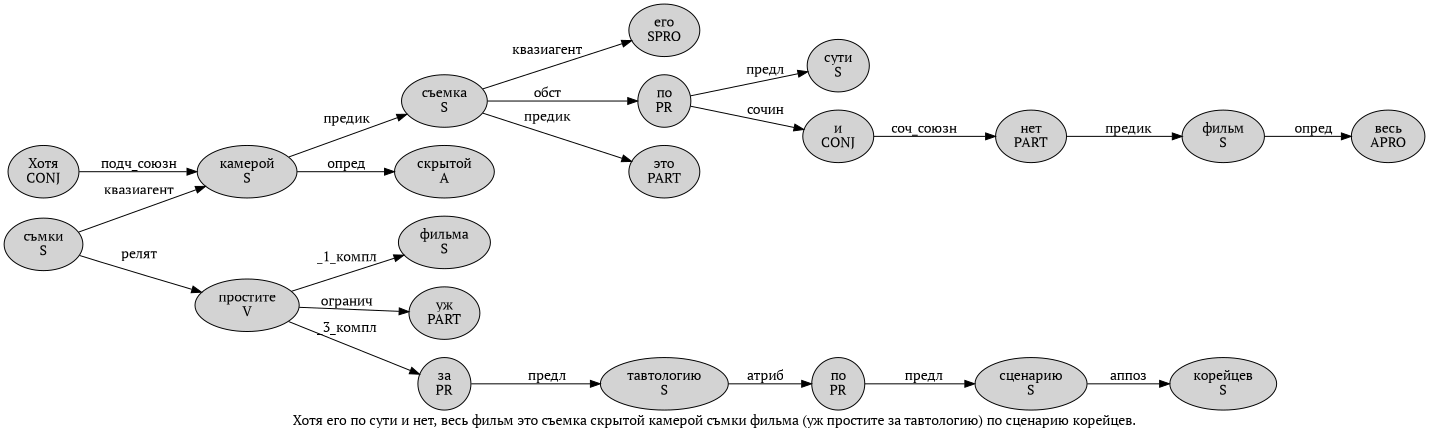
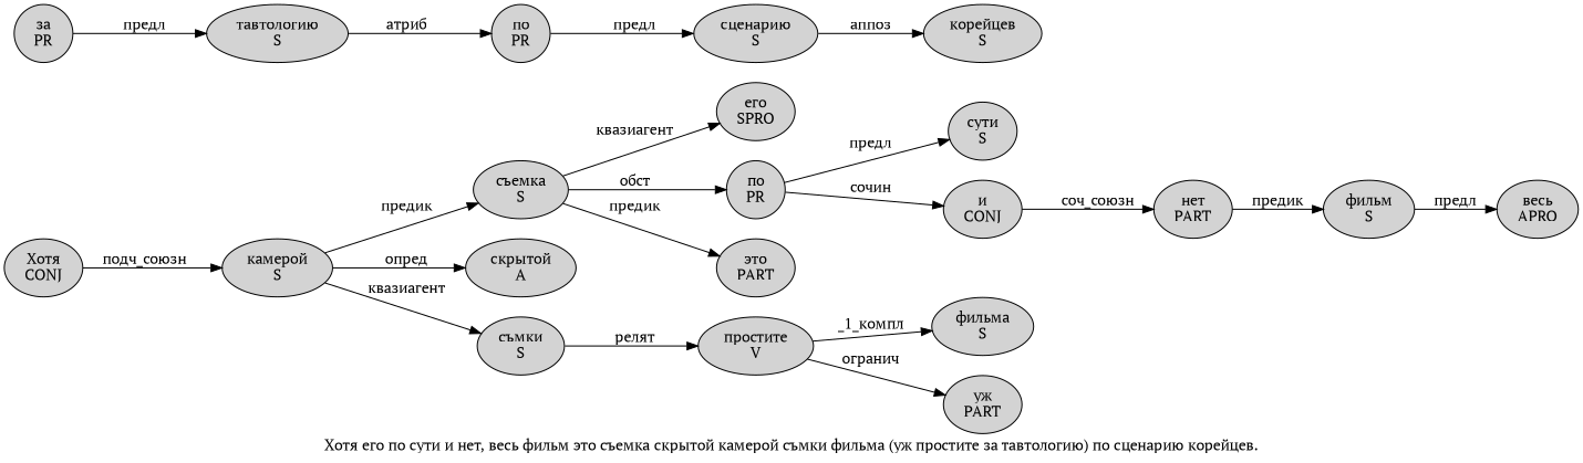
  digraph {
    fontname="PT Serif"
    label="Хотя его по сути и нет, весь фильм это съемка скрытой камерой съмки фильма (уж простите за тавтологию) по сценарию корейцев."
    rankdir=LR
    node [fillcolor=lightgray fontname="PT Serif" penwidth=1 shape=ellipse style=filled]
    edge [fontname="PT Serif"]
    n1 [label="Хотя\nCONJ"]
    n2 [label="камерой\nS"]
    n3 [label="съемка\nS"]
    n4 [label="скрытой\nA"]
    n5 [label="съмки\nS"]
    n6 [label="его\nSPRO"]
    n7 [label="по\nPR"]
    n8 [label="сути\nS"]
    n9 [label="и\nCONJ"]
    n10 [label="нет\nPART"]
    n11 [label="фильм\nS"]
    n12 [label="весь\nAPRO"]
    n13 [label="это\nPART"]
    n14 [label="простите\nV"]
    n15 [label="фильма\nS"]
    n16 [label="уж\nPART"]
    n17 [label="за\nPR"]
    n18 [label="тавтологию\nS"]
    n19 [label="по\nPR"]
    n20 [label="сценарию\nS"]
    n21 [label="корейцев\nS"]
    n1 -> n2 [label="подч_союзн"]
    n2 -> n3 [label="предик"]
    n2 -> n4 [label="опред"]
-   n5 -> n2 [label="квазиагент"]
+   n2 -> n5 [label="квазиагент"]
    n3 -> n6 [label="квазиагент"]
    n3 -> n7 [label="обст"]
    n3 -> n13 [label="предик"]
    n5 -> n14 [label="релят"]
    n7 -> n8 [label="предл"]
    n7 -> n9 [label="сочин"]
    n9 -> n10 [label="соч_союзн"]
    n10 -> n11 [label="предик"]
-   n11 -> n12 [label="опред"]
+   n11 -> n12 [label="предл"]
    n14 -> n15 [label="_1_компл"]
    n14 -> n16 [label="огранич"]
-   n14 -> n17 [label="_3_компл"]
    n17 -> n18 [label="предл"]
    n18 -> n19 [label="атриб"]
    n19 -> n20 [label="предл"]
    n20 -> n21 [label="аппоз"]
  }
